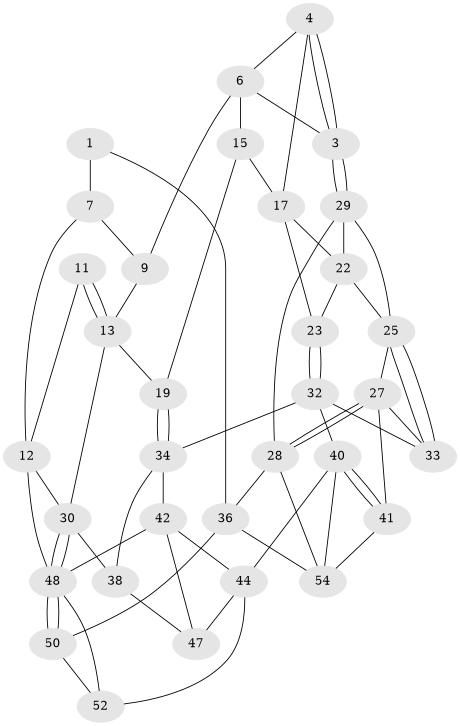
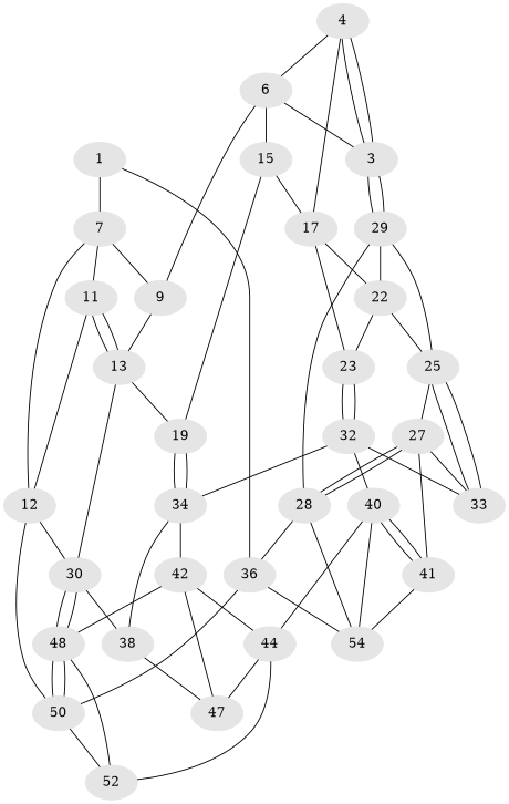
  graph {
    node [color=gray90 style=filled]
    1 [super="+2"]
    7 [super="+8"]
    36 [super="+56"]
    4 [super="+5"]
    3
    n6 [label=29 super="+21"]
    9
    11
    12
    50 [super="+57"]
    54 [super="+55"]
    6 [super="+10"]
    17 [super="+18"]
    22 [super="+24"]
    25 [super="+26"]
    28 [super="+29"]
    15 [super="+16"]
    19
    23
    13 [super="+14"]
    30 [super="+31"]
    38 [super="+46"]
    48 [super="+49"]
    52
    34 [super="+39"]
    32 [super="+35"]
    42 [super="+43"]
    27 [super="+37"]
    33
    40 [super="+45"]
    41
    47 [super="+51"]
    44 [super="+53"]
    1 -- 7 [weight=2]
    1 -- 36
    7 -- 9
+   7 -- 11
    7 -- 12
    36 -- 50 [weight=2]
    36 -- 54
    4 -- 6
    4 -- 17
    3 -- 4
    3 -- 4
    3 -- n6
    3 -- n6
    n6 -- 22
    n6 -- 25
    n6 -- 28
    9 -- 13
    11 -- 12
    11 -- 13
    11 -- 13
-   12 -- 48
+   12 -- 50
    12 -- 30
    50 -- 52
    6 -- 3
    6 -- 9
    6 -- 15
    17 -- 22
    17 -- 23
    22 -- 25
    22 -- 23
    25 -- 27
    25 -- 33
    25 -- 33
    28 -- 36
    28 -- 54
    15 -- 17
    15 -- 19
    19 -- 34
    19 -- 34
    23 -- 32
    23 -- 32
    13 -- 19
    13 -- 30
    30 -- 38
    30 -- 48
    30 -- 48
    38 -- 47
    48 -- 50
    48 -- 50
    48 -- 52
    34 -- 38
    34 -- 42
    32 -- 34
    32 -- 33
    32 -- 40
    42 -- 48
    42 -- 47 [weight=2]
    42 -- 44
    27 -- 28
    27 -- 28
    27 -- 33
    27 -- 41
    40 -- 54
    40 -- 41
    40 -- 41
    40 -- 44
    41 -- 54
    44 -- 52
    44 -- 47
  }
